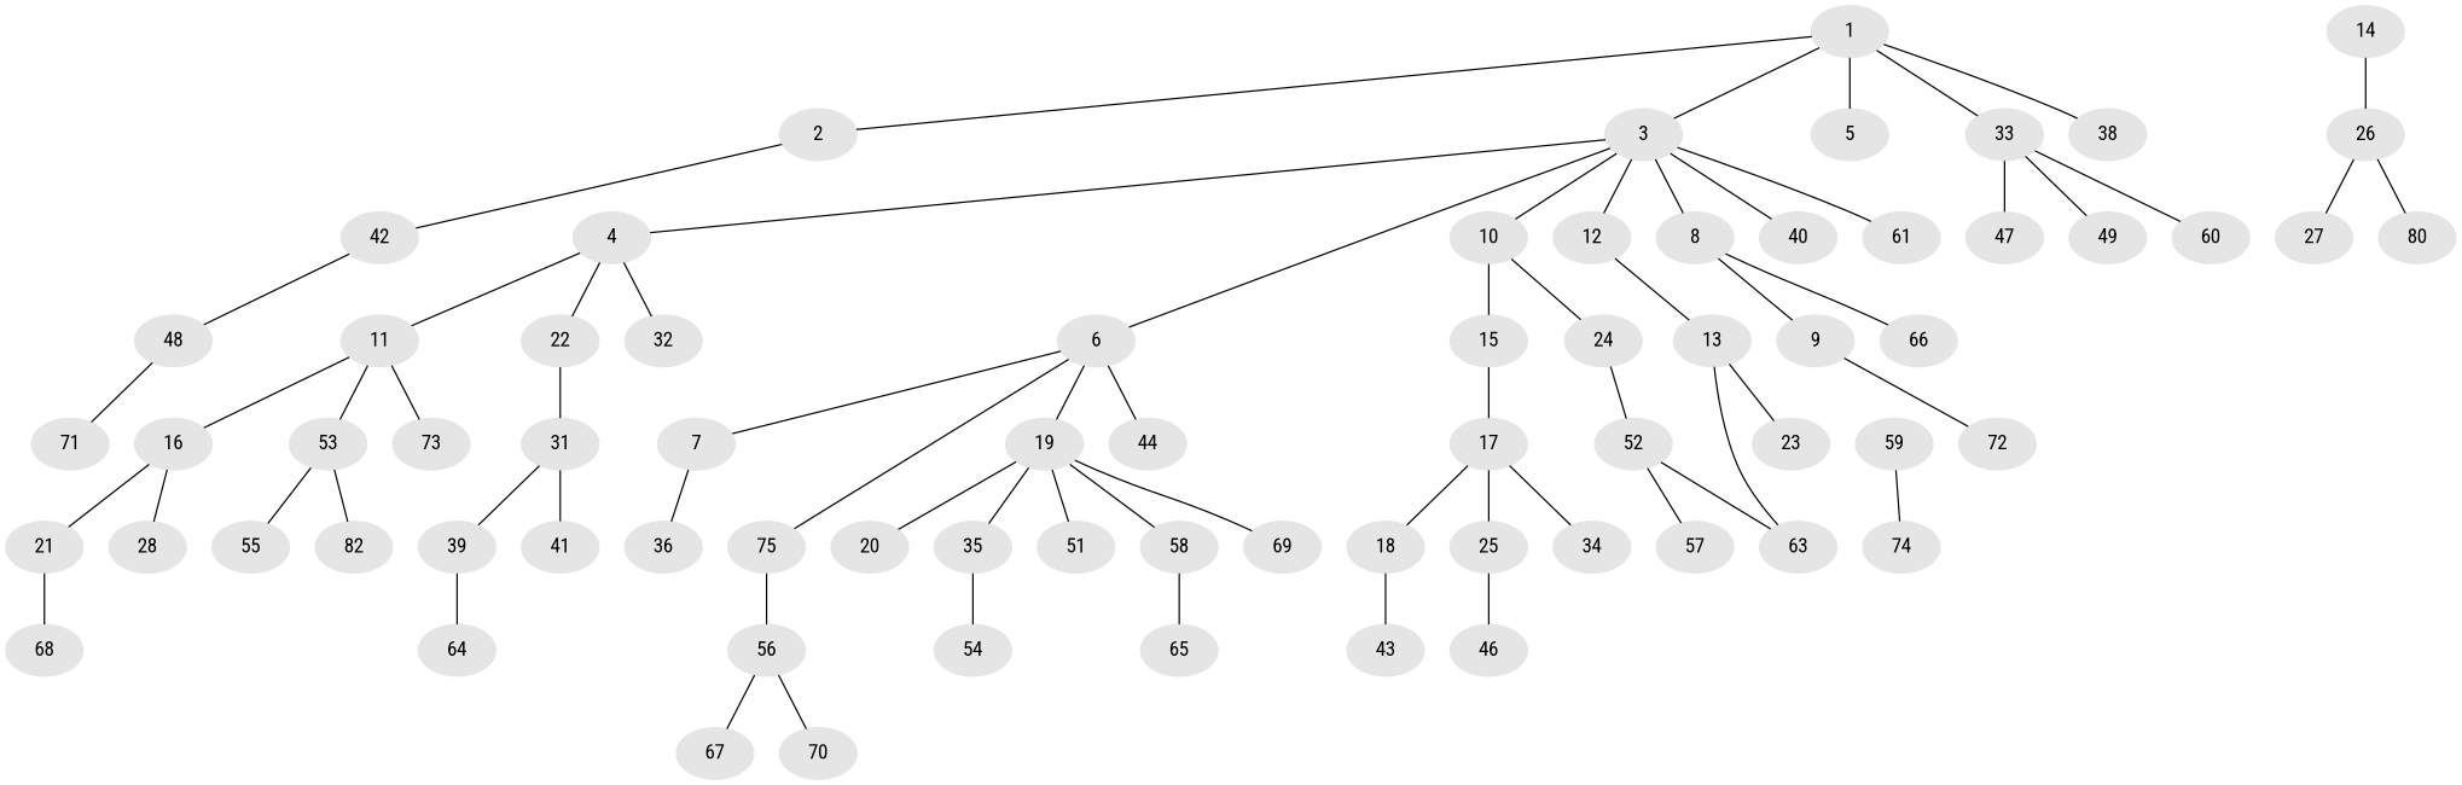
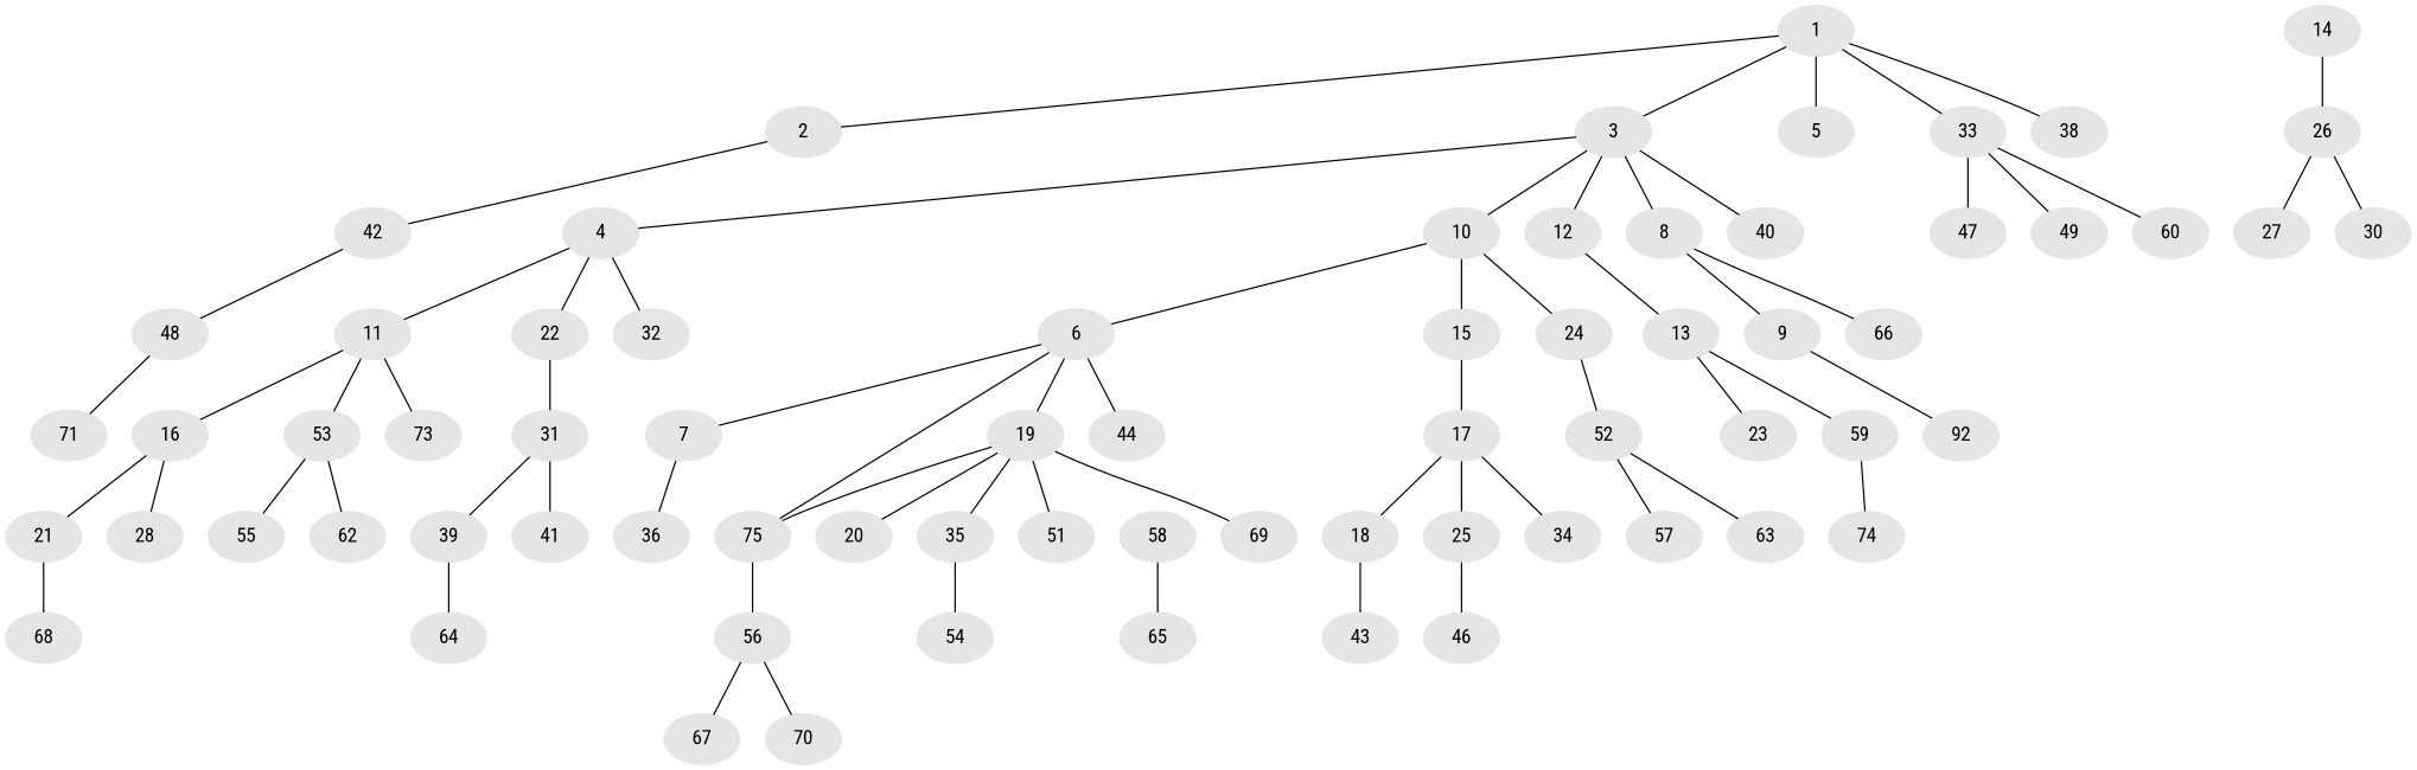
  graph {
    fontname="Roboto Condensed"
    node [color=gray90 fontname="Roboto Condensed" style=filled]
    edge [fontname="Roboto Condensed"]
    1
    2
    3
    5
    33
    38
    42
    4
    6
    8
    10
    12
    40
-   61
    47
    49
    60
    48
    11
    22
    32
    7
    19
    44
    n25 [label=75]
    9
    66
    15
    24
    13
    16
    53
    73
    31
    36
    20
    35
    51
    58
    69
    56
-   72
+   72 [label=92]
    14
    26
    17
    52
    21
    28
    55
-   62 [label=82]
+   62
    23
    59
    74
    27
-   30 [label=80]
+   30
    18
    25
    34
    68
    43
    46
    54
    65
    39
    41
    57
    63
    64
    71
    67
    70
    1 -- 2
    1 -- 3
    1 -- 5
    1 -- 33
    1 -- 38
    2 -- 42
    3 -- 4
-   3 -- 6
+   10 -- 6
    3 -- 8
    3 -- 10
    3 -- 12
    3 -- 40
-   3 -- 61
    33 -- 47
    33 -- 49
    33 -- 60
    42 -- 48
    4 -- 11
    4 -- 22
    4 -- 32
    6 -- 7
    6 -- 19
    6 -- 44
    6 -- n25
    8 -- 9
    8 -- 66
    10 -- 15
    10 -- 24
    12 -- 13
    48 -- 71
    11 -- 16
    11 -- 53
    11 -- 73
    22 -- 31
    7 -- 36
    19 -- 20
    19 -- 35
    19 -- 51
-   19 -- 58
+   19 -- n25
    19 -- 69
    n25 -- 56
    9 -- 72
    15 -- 17
    24 -- 52
    13 -- 23
-   13 -- 63
+   13 -- 59
    16 -- 21
    16 -- 28
    53 -- 55
    53 -- 62
    31 -- 39
    31 -- 41
    35 -- 54
    58 -- 65
    56 -- 67
    56 -- 70
    14 -- 26
    26 -- 27
    26 -- 30
    17 -- 18
    17 -- 25
    17 -- 34
    52 -- 57
    52 -- 63
    21 -- 68
    59 -- 74
    18 -- 43
    25 -- 46
    39 -- 64
  }
